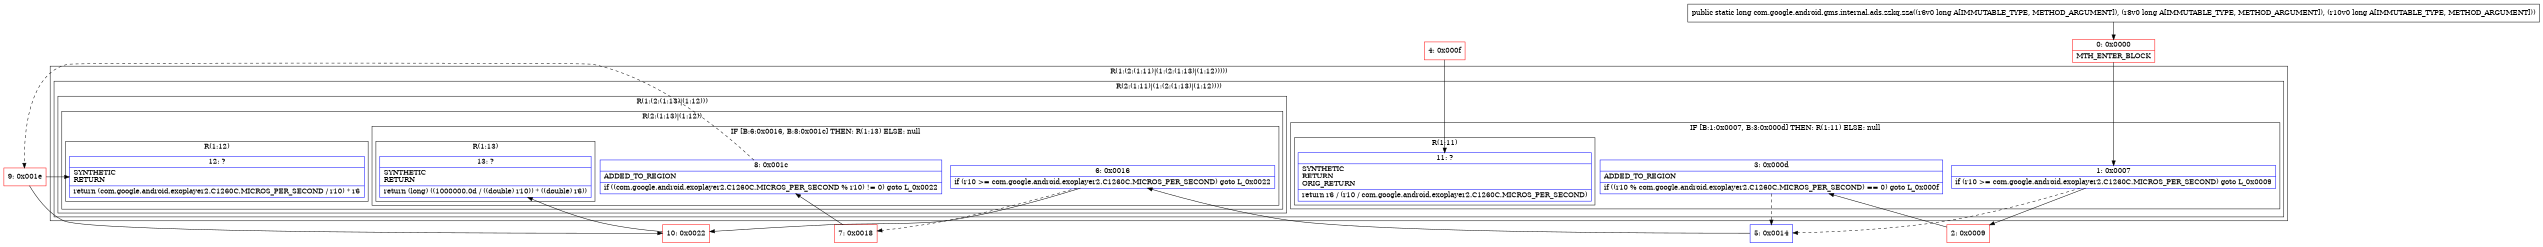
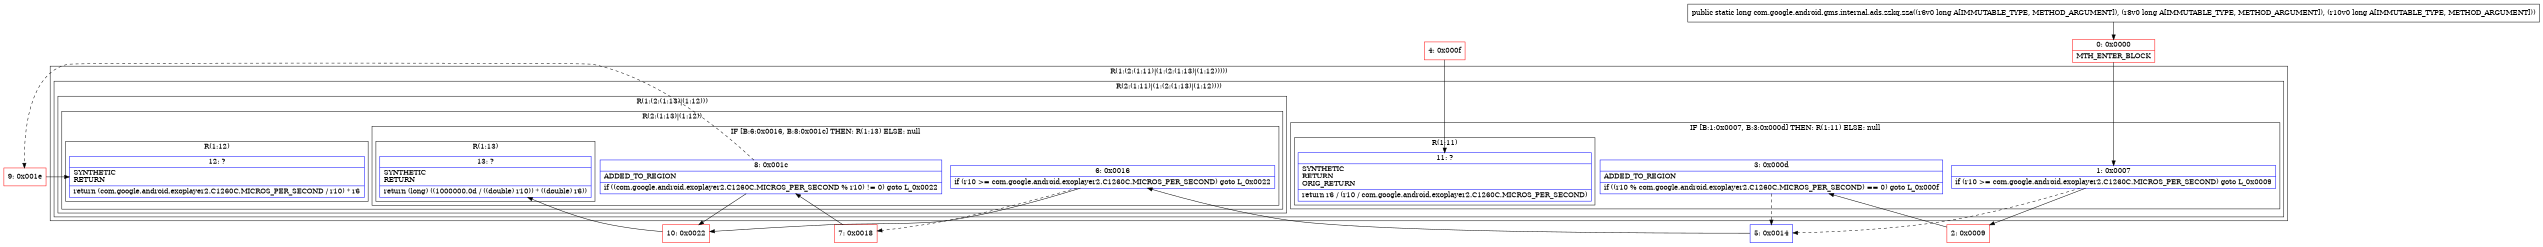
  digraph {
    node [color=blue shape=record]
    n1 [label="{11\:\ ?|SYNTHETIC\lRETURN\lORIG_RETURN\l|return r6 \/ (r10 \/ com.google.android.exoplayer2.C1260C.MICROS_PER_SECOND)\l}"]
    n2 [label="{1\:\ 0x0007|if (r10 \>= com.google.android.exoplayer2.C1260C.MICROS_PER_SECOND) goto L_0x0009\l}"]
    n3 [label="{3\:\ 0x000d|ADDED_TO_REGION\l|if ((r10 % com.google.android.exoplayer2.C1260C.MICROS_PER_SECOND) == 0) goto L_0x000f\l}"]
    n4 [label="{13\:\ ?|SYNTHETIC\lRETURN\l|return (long) ((1000000.0d \/ ((double) r10)) * ((double) r6))\l}"]
    n5 [label="{6\:\ 0x0016|if (r10 \>= com.google.android.exoplayer2.C1260C.MICROS_PER_SECOND) goto L_0x0022\l}"]
    n6 [label="{8\:\ 0x001c|ADDED_TO_REGION\l|if ((com.google.android.exoplayer2.C1260C.MICROS_PER_SECOND % r10) != 0) goto L_0x0022\l}"]
    n7 [label="{12\:\ ?|SYNTHETIC\lRETURN\l|return (com.google.android.exoplayer2.C1260C.MICROS_PER_SECOND \/ r10) * r6\l}"]
    n8 [color=red label="{2\:\ 0x0009}"]
    n9 [label="{5\:\ 0x0014}"]
    n10 [color=red label="{7\:\ 0x0018}"]
    n11 [color=red label="{10\:\ 0x0022}"]
    n12 [color=red label="{9\:\ 0x001e}"]
    n13 [color=red label="{4\:\ 0x000f}"]
    n14 [color=red label="{0\:\ 0x0000|MTH_ENTER_BLOCK\l}"]
    n15 [label="{public static long com.google.android.gms.internal.ads.zzkq.zza((r6v0 long A[IMMUTABLE_TYPE, METHOD_ARGUMENT]), (r8v0 long A[IMMUTABLE_TYPE, METHOD_ARGUMENT]), (r10v0 long A[IMMUTABLE_TYPE, METHOD_ARGUMENT])) }" color=""]
    subgraph cluster_1 {
      label="R(1:(2:(1:11)|(1:(2:(1:13)|(1:12)))))"
      subgraph cluster_2 {
        label="R(2:(1:11)|(1:(2:(1:13)|(1:12))))"
        subgraph cluster_3 {
          label="IF [B:1:0x0007, B:3:0x000d] THEN: R(1:11) ELSE: null"
          n2
          n3
          subgraph cluster_4 {
            label="R(1:11)"
            n1
          }
        }
        subgraph cluster_5 {
          label="R(1:(2:(1:13)|(1:12)))"
          subgraph cluster_6 {
            label="R(2:(1:13)|(1:12))"
            subgraph cluster_7 {
              label="IF [B:6:0x0016, B:8:0x001c] THEN: R(1:13) ELSE: null"
              n5
              n6
              subgraph cluster_8 {
                label="R(1:13)"
                n4
              }
            }
            subgraph cluster_9 {
              label="R(1:12)"
              n7
            }
          }
        }
      }
    }
    n2 -> n8
    n2 -> n9 [style=dashed]
    n3 -> n9 [style=dashed]
    n5 -> n10 [style=dashed]
    n5 -> n11
-   n12 -> n11
+   n6 -> n11
    n6 -> n12 [style=dashed]
    n8 -> n3
    n9 -> n5
    n10 -> n6
    n11 -> n4
    n12 -> n7
    n13 -> n1
    n14 -> n2
    n15 -> n14
  }
